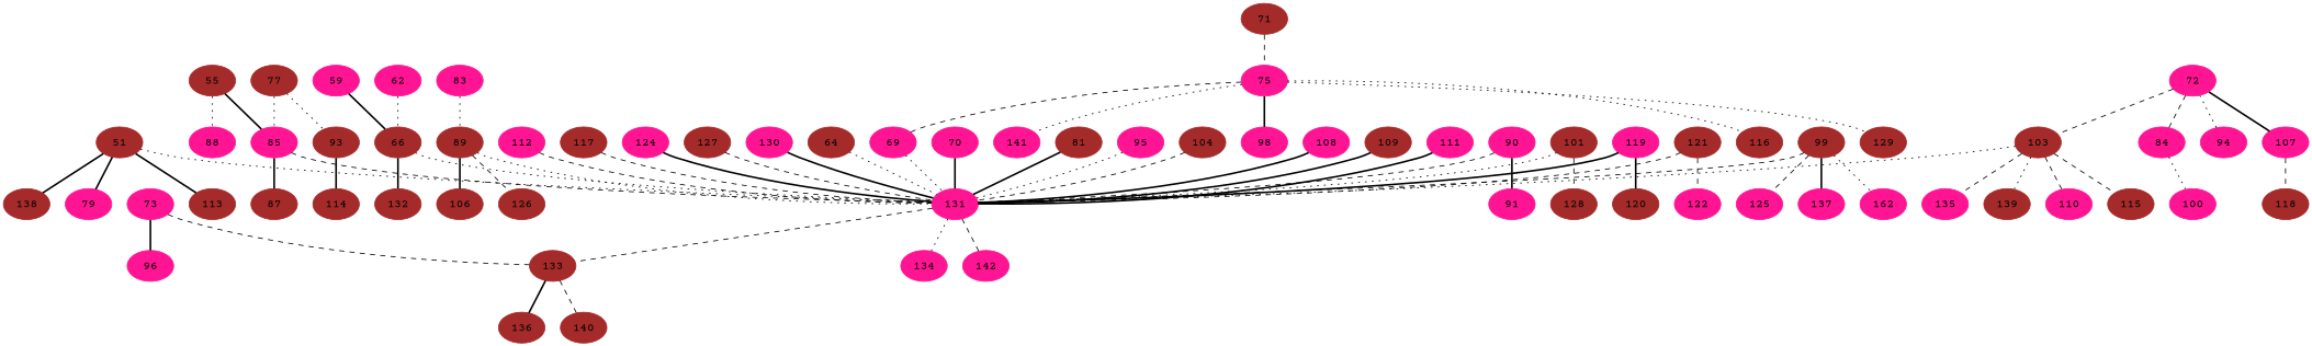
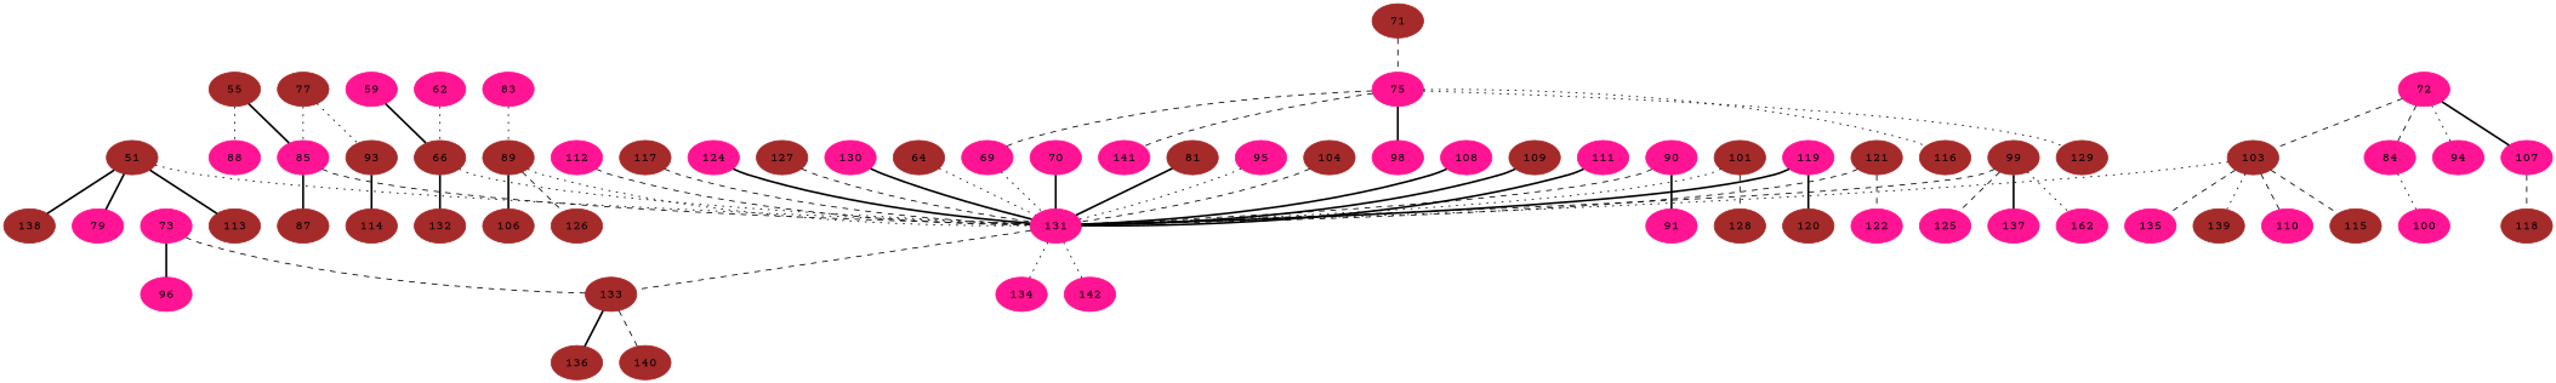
  graph {
    fontname="Courier Prime"
    node [color=deeppink fontname="Courier Prime" style=filled]
    edge [fontname="Courier Prime" style=bold]
    51 [color=brown]
    79
    113 [color=brown]
    131 [super="+32+29+7+8+25+97+52+40+42+35+37+38+43+46+50+54+56+17+68+28+60+82+123+61+78+63"]
    138 [color=brown]
    133 [color=brown super="+48"]
    134
    142
    85 [super="+53"]
    87 [color=brown]
    55 [color=brown]
    88
    66 [color=brown super="+58"]
    132 [color=brown]
    59
    62
    64 [color=brown]
    69
    70
    75 [super="+74"]
    98
    116 [color=brown]
    129 [color=brown]
    141
    71 [color=brown]
    72
    84
    94
    103 [color=brown super="+15+5+34+24+30+36"]
    107
    100
    110
    115 [color=brown]
    135
    139 [color=brown]
    118 [color=brown]
    136 [color=brown]
    140 [color=brown]
    73
    96
    77 [color=brown]
    93 [color=brown]
    114 [color=brown]
    81 [color=brown]
    89 [color=brown super="+80+67+76"]
    106 [color=brown]
    126 [color=brown]
    83
    90
    91
    95
    99 [color=brown]
    n53 [label=162]
    125
    137
    101 [color=brown]
    128 [color=brown]
    104 [color=brown]
    108
    109 [color=brown]
    111
    112
    117 [color=brown]
    119
    120 [color=brown]
    121 [color=brown]
    122
    124
    127 [color=brown]
    130
    51 -- 79
    51 -- 113
    51 -- 131 [style=dotted]
    51 -- 138
    131 -- 133 [style=dashed]
    131 -- 134 [style=dotted]
-   131 -- 142 [style=dashed]
+   131 -- 142 [style=dotted]
    133 -- 136
    133 -- 140 [style=dashed]
    85 -- 131 [style=dashed]
    85 -- 87
    55 -- 85
    55 -- 88 [style=dotted]
    66 -- 131 [style=dotted]
    66 -- 132
    59 -- 66
    62 -- 66 [style=dotted]
    64 -- 131 [style=dotted]
    69 -- 131 [style=dotted]
    70 -- 131
    75 -- 69 [style=dashed]
    75 -- 98
    75 -- 116 [style=dotted]
    75 -- 129 [style=dotted]
-   75 -- 141 [style=dotted]
+   75 -- 141 [style=dashed]
    71 -- 75 [style=dashed]
    72 -- 84 [style=dashed]
    72 -- 94 [style=dotted]
    72 -- 103 [style=dashed]
    72 -- 107
    84 -- 100 [style=dotted]
    103 -- 131 [style=dotted]
    103 -- 110 [style=dashed]
    103 -- 115 [style=dashed]
    103 -- 135 [style=dashed]
    103 -- 139 [style=dotted]
    107 -- 118 [style=dashed]
    73 -- 133 [style=dashed]
    73 -- 96
    77 -- 85 [style=dotted]
    77 -- 93 [style=dotted]
    93 -- 114
    81 -- 131
    89 -- 131 [style=dotted]
    89 -- 106
    89 -- 126 [style=dashed]
    83 -- 89 [style=dotted]
    90 -- 131 [style=dashed]
    90 -- 91
    95 -- 131 [style=dotted]
    99 -- 131 [style=dashed]
    99 -- n53 [style=dotted]
    99 -- 125 [style=dashed]
    99 -- 137
    101 -- 131 [style=dotted]
    101 -- 128 [style=dashed]
    104 -- 131 [style=dashed]
    108 -- 131
    109 -- 131
    111 -- 131
    112 -- 131 [style=dashed]
    117 -- 131 [style=dashed]
    119 -- 131
    119 -- 120
    121 -- 131 [style=dashed]
    121 -- 122 [style=dashed]
    124 -- 131
    127 -- 131 [style=dashed]
    130 -- 131
  }
